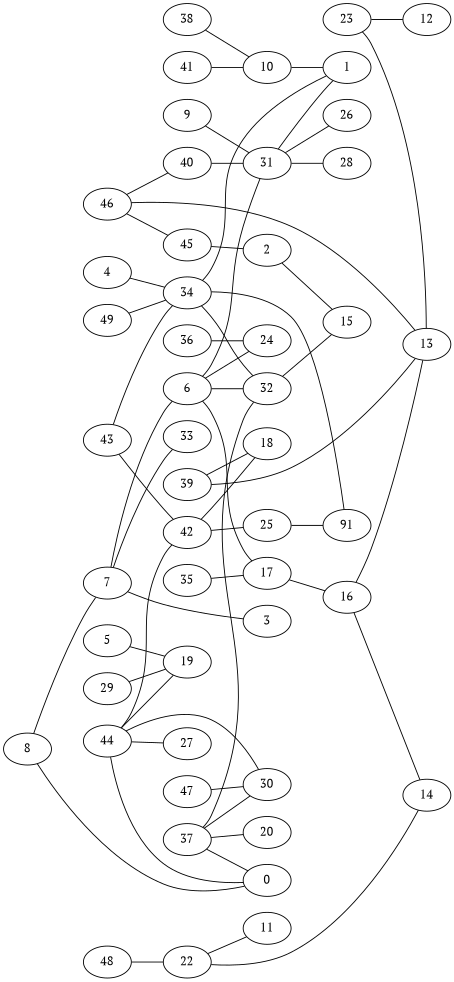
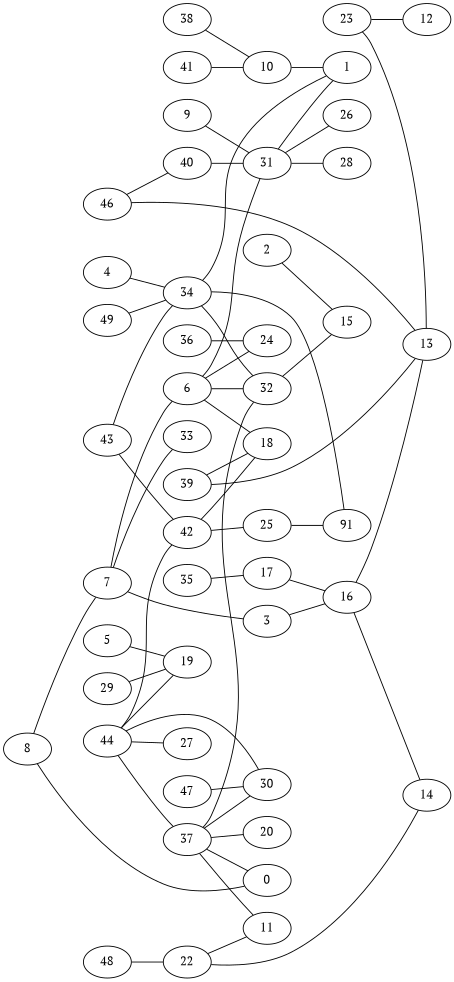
  digraph {
    fontname="PT Serif"
    rankdir=LR
    node [fontname="PT Serif"]
    edge [color=black dir=none fontname="PT Serif"]
    4
    34
    32
    1
    n5 [label=91]
    5
    19
    48
    20
    38
    10
    46
-   45
    13
    40
    2
    23
    12
    9
    31
    26
    28
    8
    0
    7
    47
    30
    16
    14
    41
    37
    11
    15
    36
    24
    22
    17
    33
    3
    6
    42
    18
    25
    49
    43
    39
    35
    29
    44
    27
    subgraph sub_1 {
      4
      34
      32
      1
      n5
      5
      19
      48
      20
      38
      10
      46
-     45
      13
      40
      2
      23
      12
      9
      31
      26
      28
      8
      0
      7
      47
      30
      16
      14
      41
      37
      11
      15
      36
      24
      22
      17
      33
      3
      6
      42
      18
      25
      49
      43
      39
      35
      29
      44
      27
    }
    4 -> 34
    34 -> 32
    34 -> 1
    34 -> n5
    32 -> 15
    5 -> 19
    48 -> 22
    38 -> 10
    10 -> 1
-   46 -> 45
    46 -> 13
    46 -> 40
-   45 -> 2
    40 -> 31
    2 -> 15
    23 -> 13
    23 -> 12
    9 -> 31
    31 -> 1
    31 -> 26
    31 -> 28
    8 -> 0
    8 -> 7
    7 -> 33
    7 -> 3
    7 -> 6
    47 -> 30
    16 -> 13
    16 -> 14
    41 -> 10
    37 -> 32
    37 -> 20
    37 -> 0
    37 -> 30
+   37 -> 11
    36 -> 24
    22 -> 14
    22 -> 11
    17 -> 16
+   3 -> 16
    6 -> 32
    6 -> 31
    6 -> 24
-   6 -> 17
+   6 -> 18
    42 -> 18
    42 -> 25
    25 -> n5
    49 -> 34
    43 -> 34
    43 -> 42
    39 -> 13
    39 -> 18
    35 -> 17
    29 -> 19
    44 -> 19
    44 -> 30
-   44 -> 0
+   44 -> 37
    44 -> 42
    44 -> 27
  }
